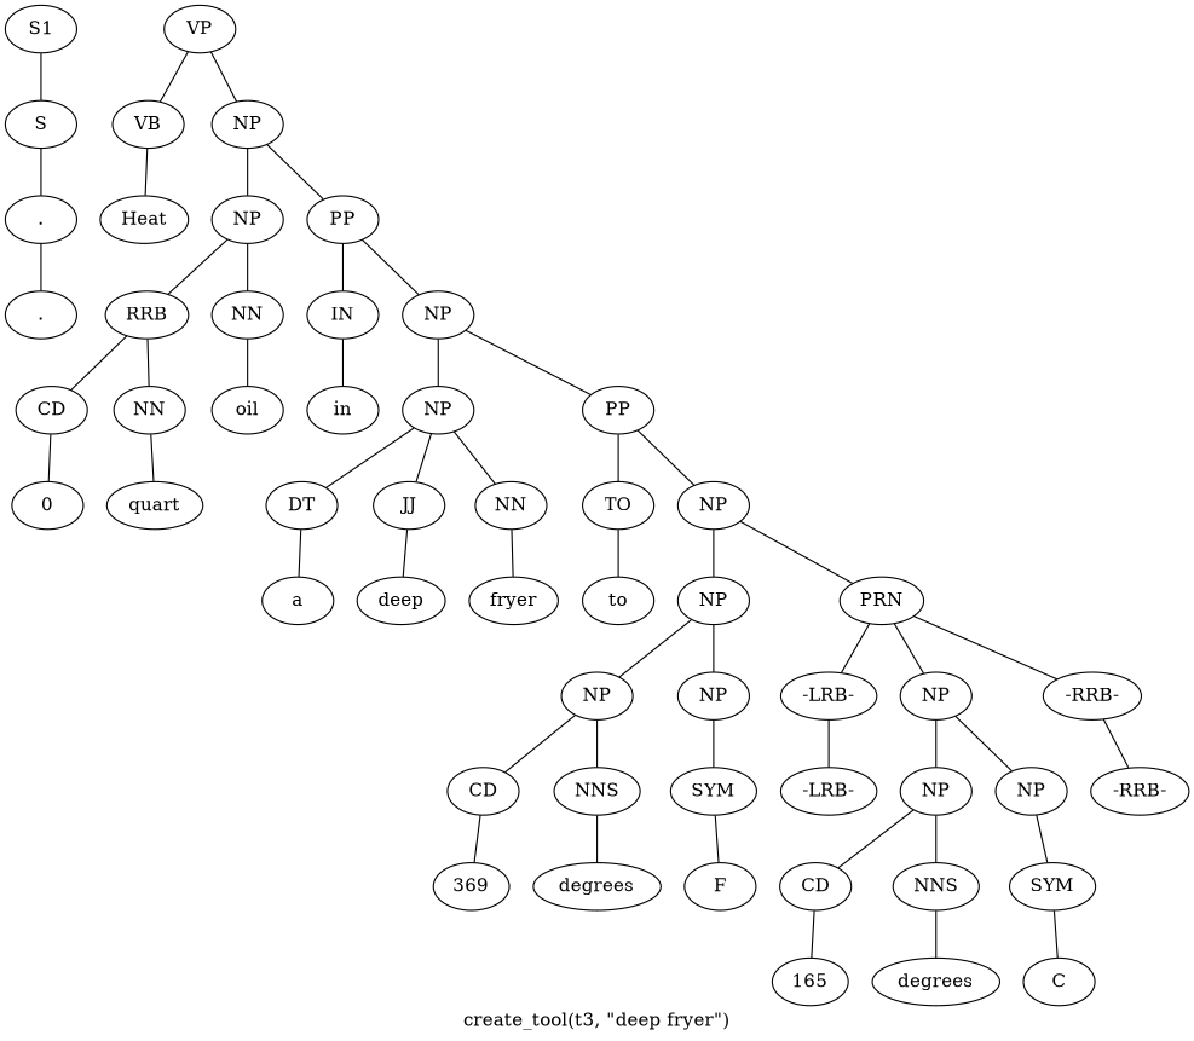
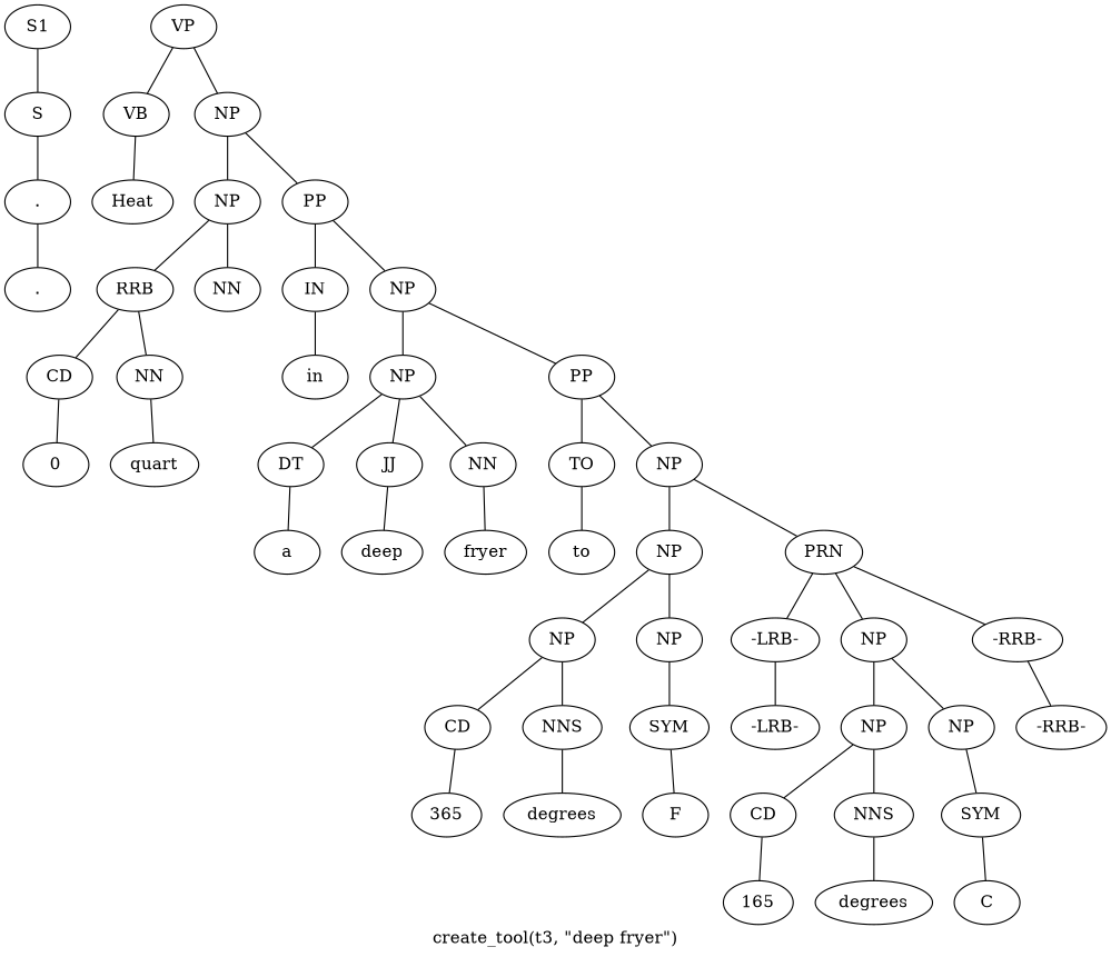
  graph {
    label="create_tool(t3, \"deep fryer\")"
    n1 [label=S1]
    n2 [label=S]
    n3 [label="."]
    n4 [label=VP]
    n5 [label=VB]
    n6 [label=NP]
    n7 [label="."]
    n8 [label=Heat]
    n9 [label=NP]
    n10 [label=PP]
    n11 [label=RRB]
    n12 [label=NN]
    n13 [label=IN]
    n14 [label=NP]
    n15 [label=CD]
    n16 [label=NN]
-   n17 [label=oil]
    n18 [label=0]
    n19 [label=quart]
    n20 [label=in]
    n21 [label=NP]
    n22 [label=PP]
    n23 [label=DT]
    n24 [label=JJ]
    n25 [label=NN]
    n26 [label=TO]
    n27 [label=NP]
    n28 [label=a]
    n29 [label=deep]
    n30 [label=fryer]
    n31 [label=to]
    n32 [label=NP]
    n33 [label=PRN]
    n34 [label=NP]
    n35 [label=NP]
    n36 [label="-LRB-"]
    n37 [label=NP]
    n38 [label="-RRB-"]
    n39 [label=CD]
    n40 [label=NNS]
    n41 [label=SYM]
-   n42 [label=369]
+   n42 [label=365]
    n43 [label=degrees]
    n44 [label=F]
    n45 [label="-LRB-"]
    n46 [label=NP]
    n47 [label=NP]
    n48 [label="-RRB-"]
    n49 [label=CD]
    n50 [label=NNS]
    n51 [label=SYM]
    n52 [label=165]
    n53 [label=degrees]
    n54 [label=C]
    n1 -- n2
    n2 -- n3
    n3 -- n7
    n4 -- n5
    n4 -- n6
    n5 -- n8
    n6 -- n9
    n6 -- n10
    n9 -- n11
    n9 -- n12
    n10 -- n13
    n10 -- n14
    n11 -- n15
    n11 -- n16
-   n12 -- n17
    n13 -- n20
    n14 -- n21
    n14 -- n22
    n15 -- n18
    n16 -- n19
    n21 -- n23
    n21 -- n24
    n21 -- n25
    n22 -- n26
    n22 -- n27
    n23 -- n28
    n24 -- n29
    n25 -- n30
    n26 -- n31
    n27 -- n32
    n27 -- n33
    n32 -- n34
    n32 -- n35
    n33 -- n36
    n33 -- n37
    n33 -- n38
    n34 -- n39
    n34 -- n40
    n35 -- n41
    n36 -- n45
    n37 -- n46
    n37 -- n47
    n38 -- n48
    n39 -- n42
    n40 -- n43
    n41 -- n44
    n46 -- n49
    n46 -- n50
    n47 -- n51
    n49 -- n52
    n50 -- n53
    n51 -- n54
  }
